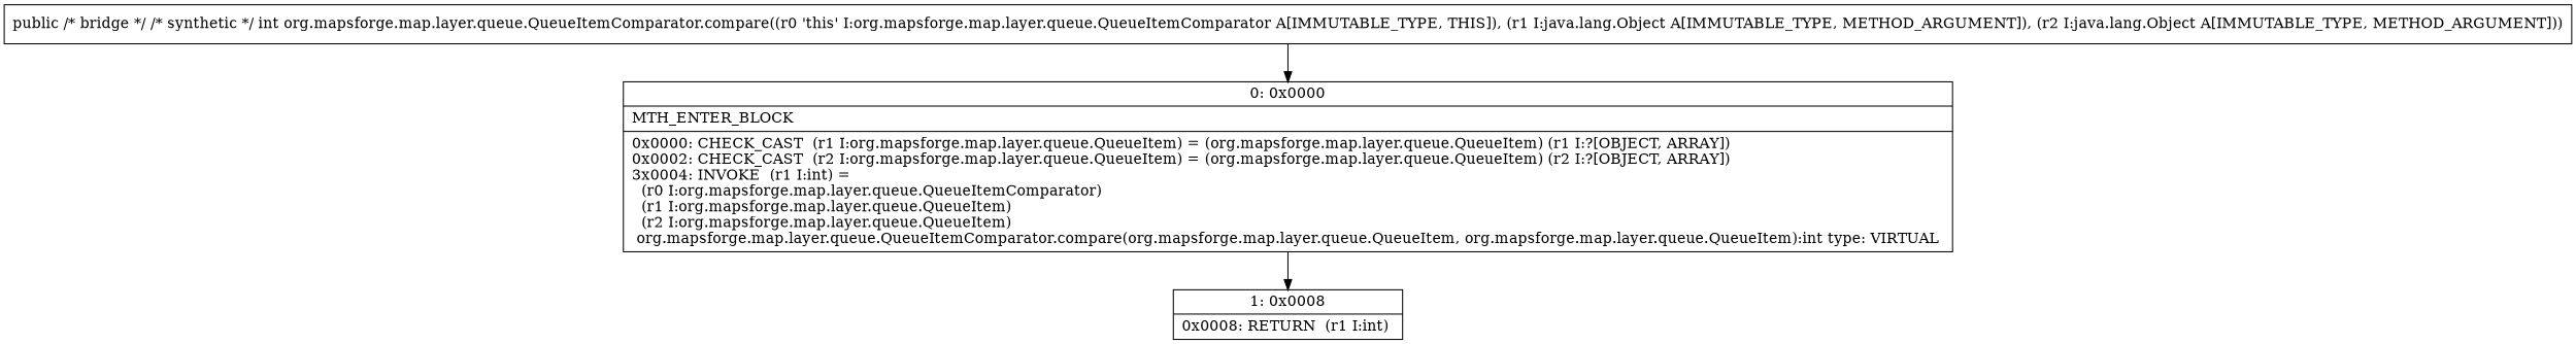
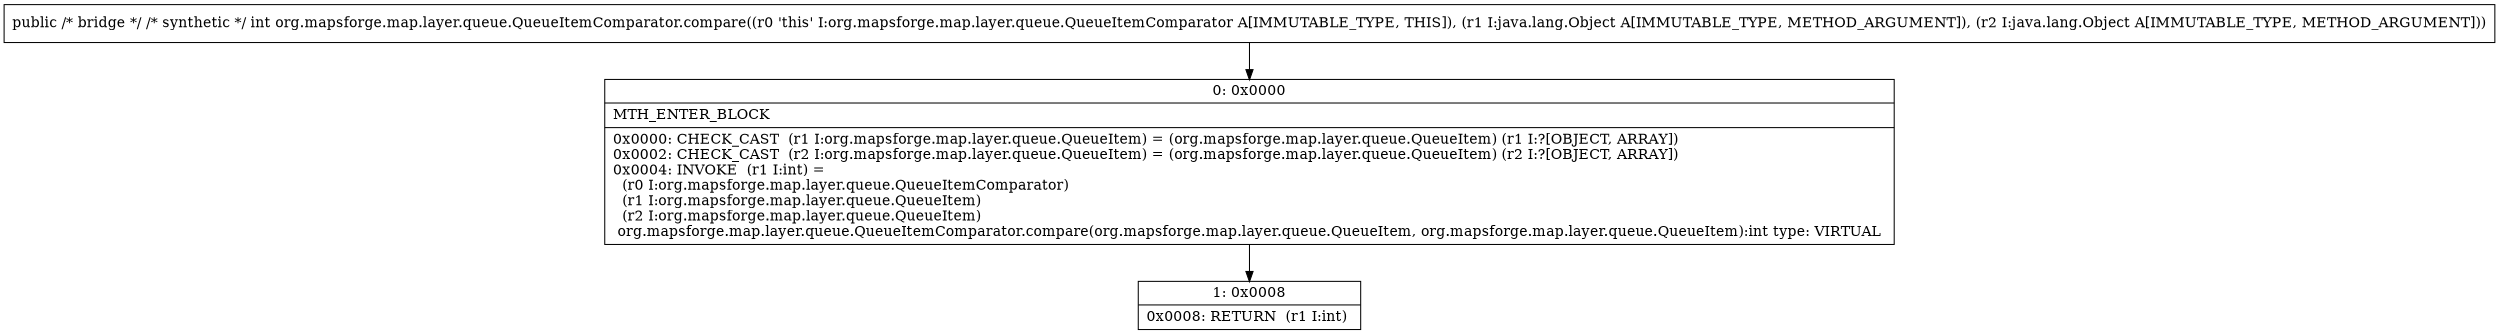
  digraph {
    node [shape=record]
-   n1 [label="{0\:\ 0x0000|MTH_ENTER_BLOCK\l|0x0000: CHECK_CAST  (r1 I:org.mapsforge.map.layer.queue.QueueItem) = (org.mapsforge.map.layer.queue.QueueItem) (r1 I:?[OBJECT, ARRAY]) \l0x0002: CHECK_CAST  (r2 I:org.mapsforge.map.layer.queue.QueueItem) = (org.mapsforge.map.layer.queue.QueueItem) (r2 I:?[OBJECT, ARRAY]) \l3x0004: INVOKE  (r1 I:int) = \l  (r0 I:org.mapsforge.map.layer.queue.QueueItemComparator)\l  (r1 I:org.mapsforge.map.layer.queue.QueueItem)\l  (r2 I:org.mapsforge.map.layer.queue.QueueItem)\l org.mapsforge.map.layer.queue.QueueItemComparator.compare(org.mapsforge.map.layer.queue.QueueItem, org.mapsforge.map.layer.queue.QueueItem):int type: VIRTUAL \l}"]
+   n1 [label="{0\:\ 0x0000|MTH_ENTER_BLOCK\l|0x0000: CHECK_CAST  (r1 I:org.mapsforge.map.layer.queue.QueueItem) = (org.mapsforge.map.layer.queue.QueueItem) (r1 I:?[OBJECT, ARRAY]) \l0x0002: CHECK_CAST  (r2 I:org.mapsforge.map.layer.queue.QueueItem) = (org.mapsforge.map.layer.queue.QueueItem) (r2 I:?[OBJECT, ARRAY]) \l0x0004: INVOKE  (r1 I:int) = \l  (r0 I:org.mapsforge.map.layer.queue.QueueItemComparator)\l  (r1 I:org.mapsforge.map.layer.queue.QueueItem)\l  (r2 I:org.mapsforge.map.layer.queue.QueueItem)\l org.mapsforge.map.layer.queue.QueueItemComparator.compare(org.mapsforge.map.layer.queue.QueueItem, org.mapsforge.map.layer.queue.QueueItem):int type: VIRTUAL \l}"]
    n2 [label="{1\:\ 0x0008|0x0008: RETURN  (r1 I:int) \l}"]
    n3 [label="{public \/* bridge *\/ \/* synthetic *\/ int org.mapsforge.map.layer.queue.QueueItemComparator.compare((r0 'this' I:org.mapsforge.map.layer.queue.QueueItemComparator A[IMMUTABLE_TYPE, THIS]), (r1 I:java.lang.Object A[IMMUTABLE_TYPE, METHOD_ARGUMENT]), (r2 I:java.lang.Object A[IMMUTABLE_TYPE, METHOD_ARGUMENT])) }"]
    n1 -> n2
    n3 -> n1
  }
